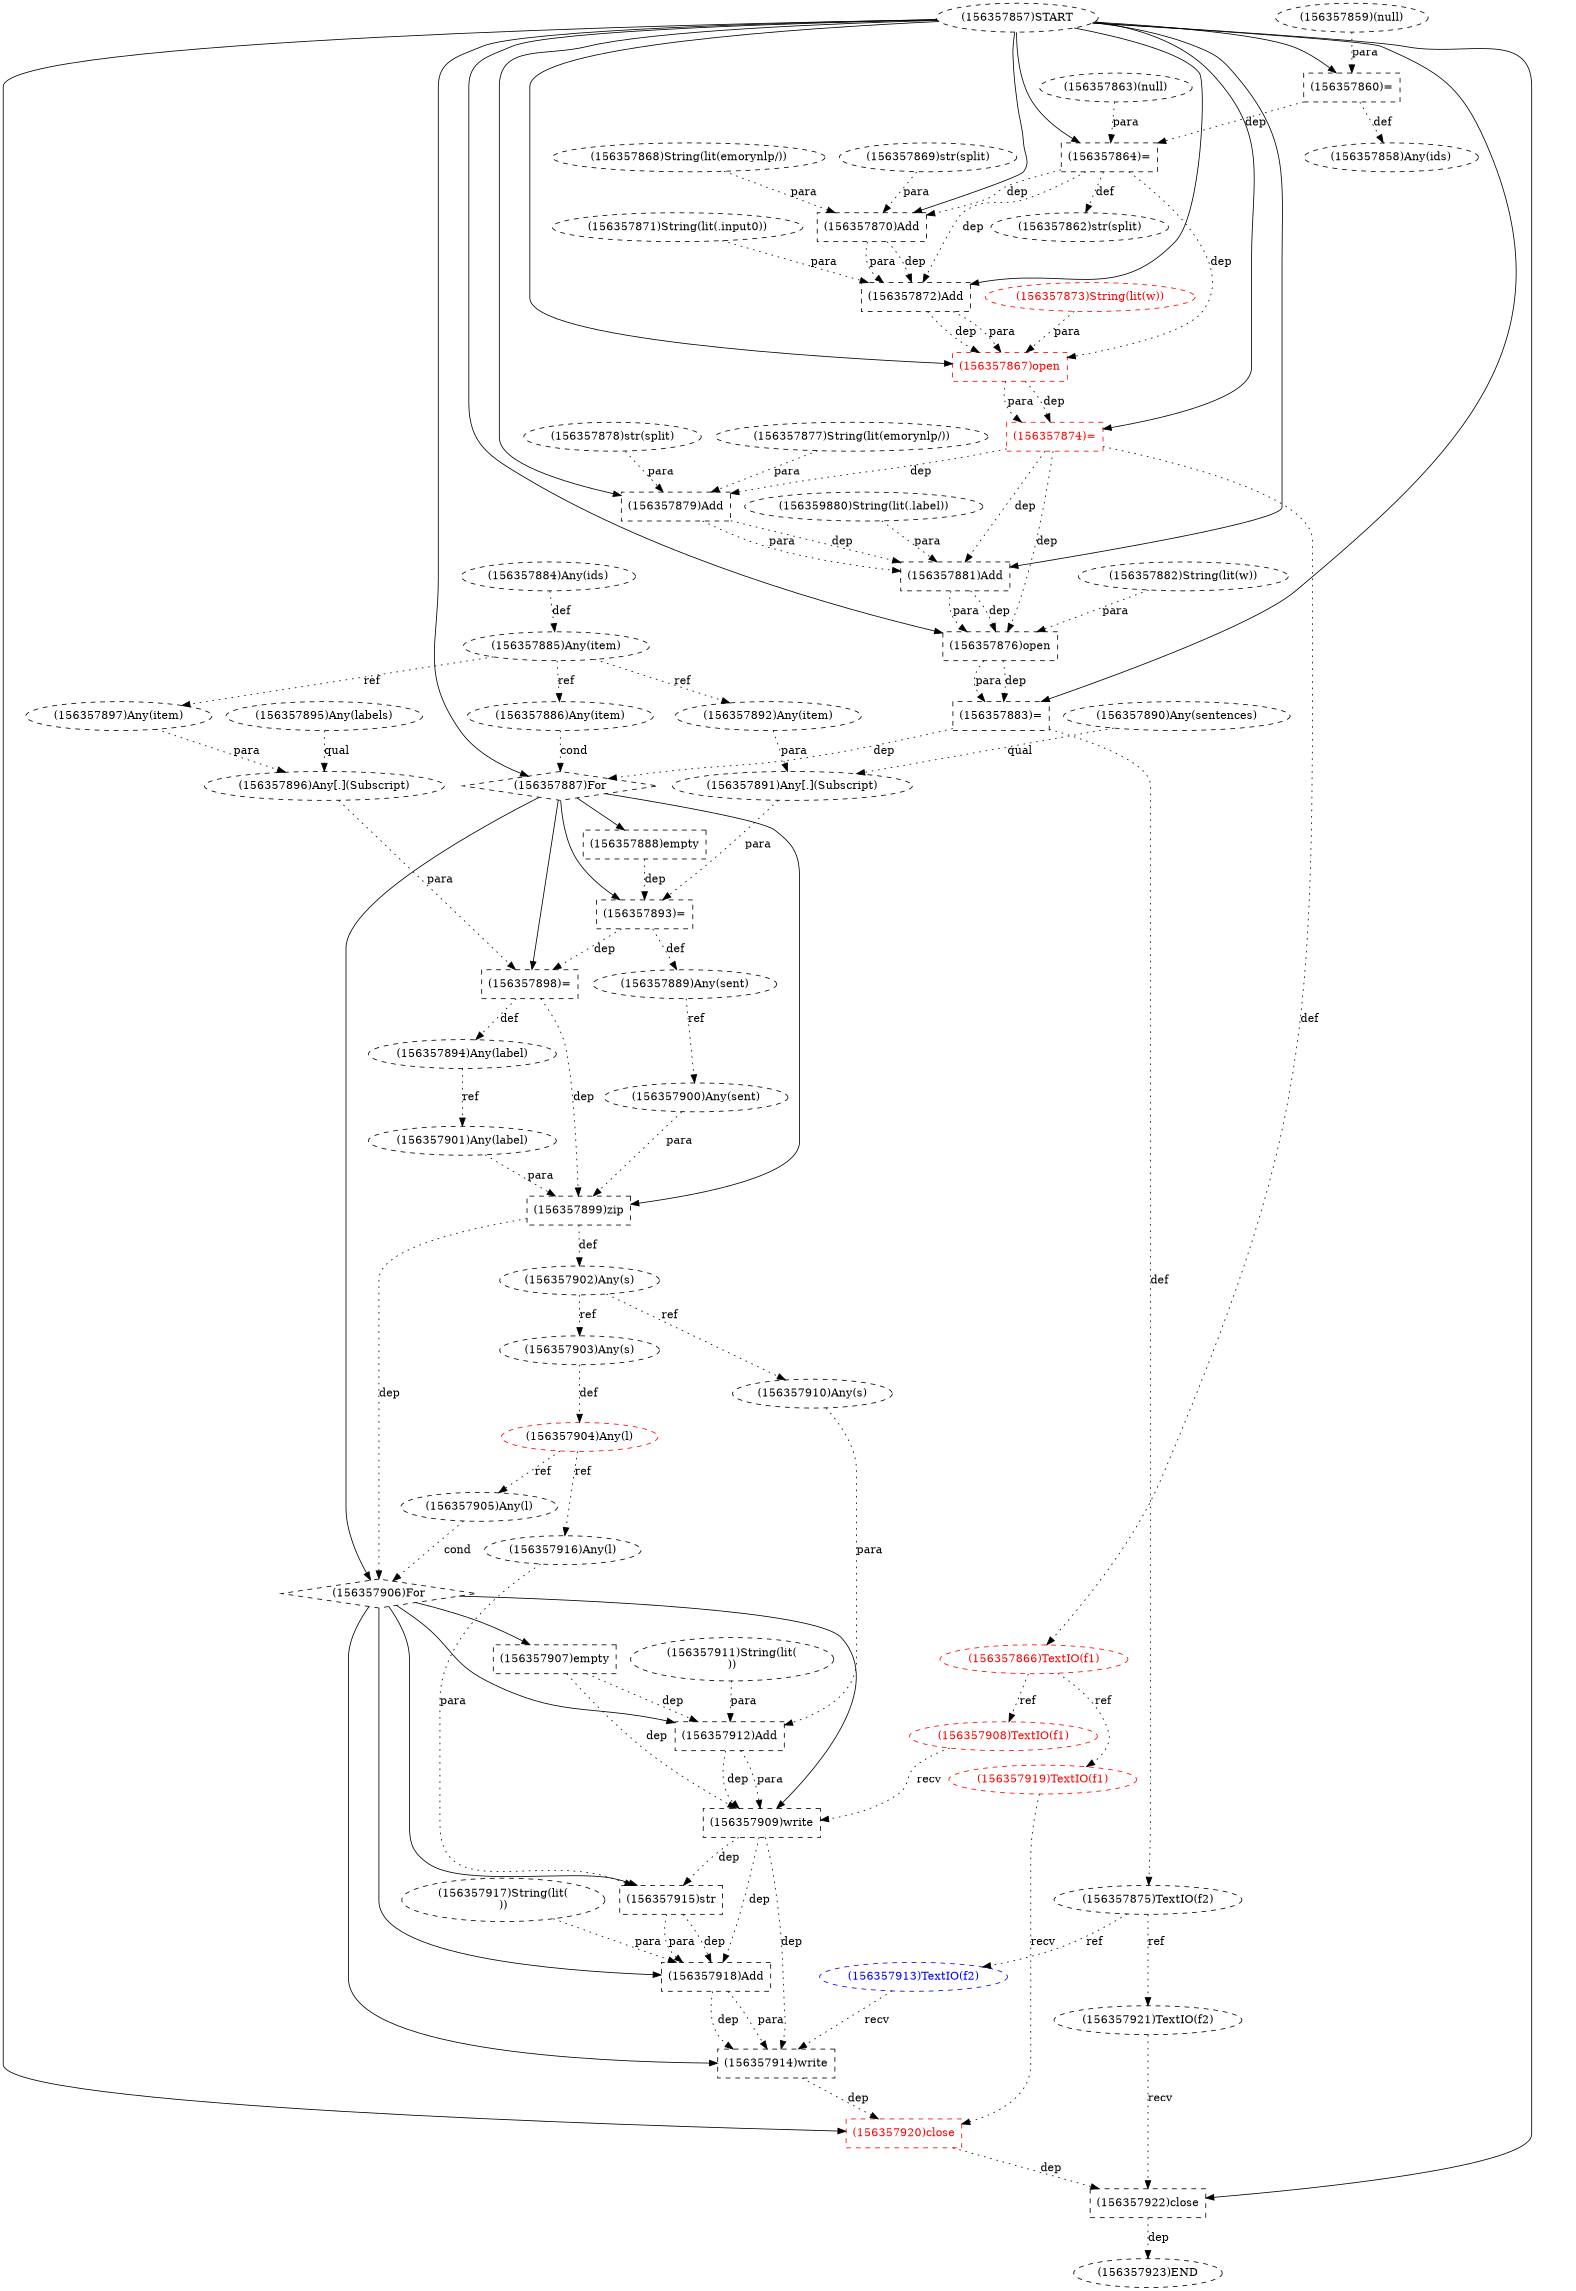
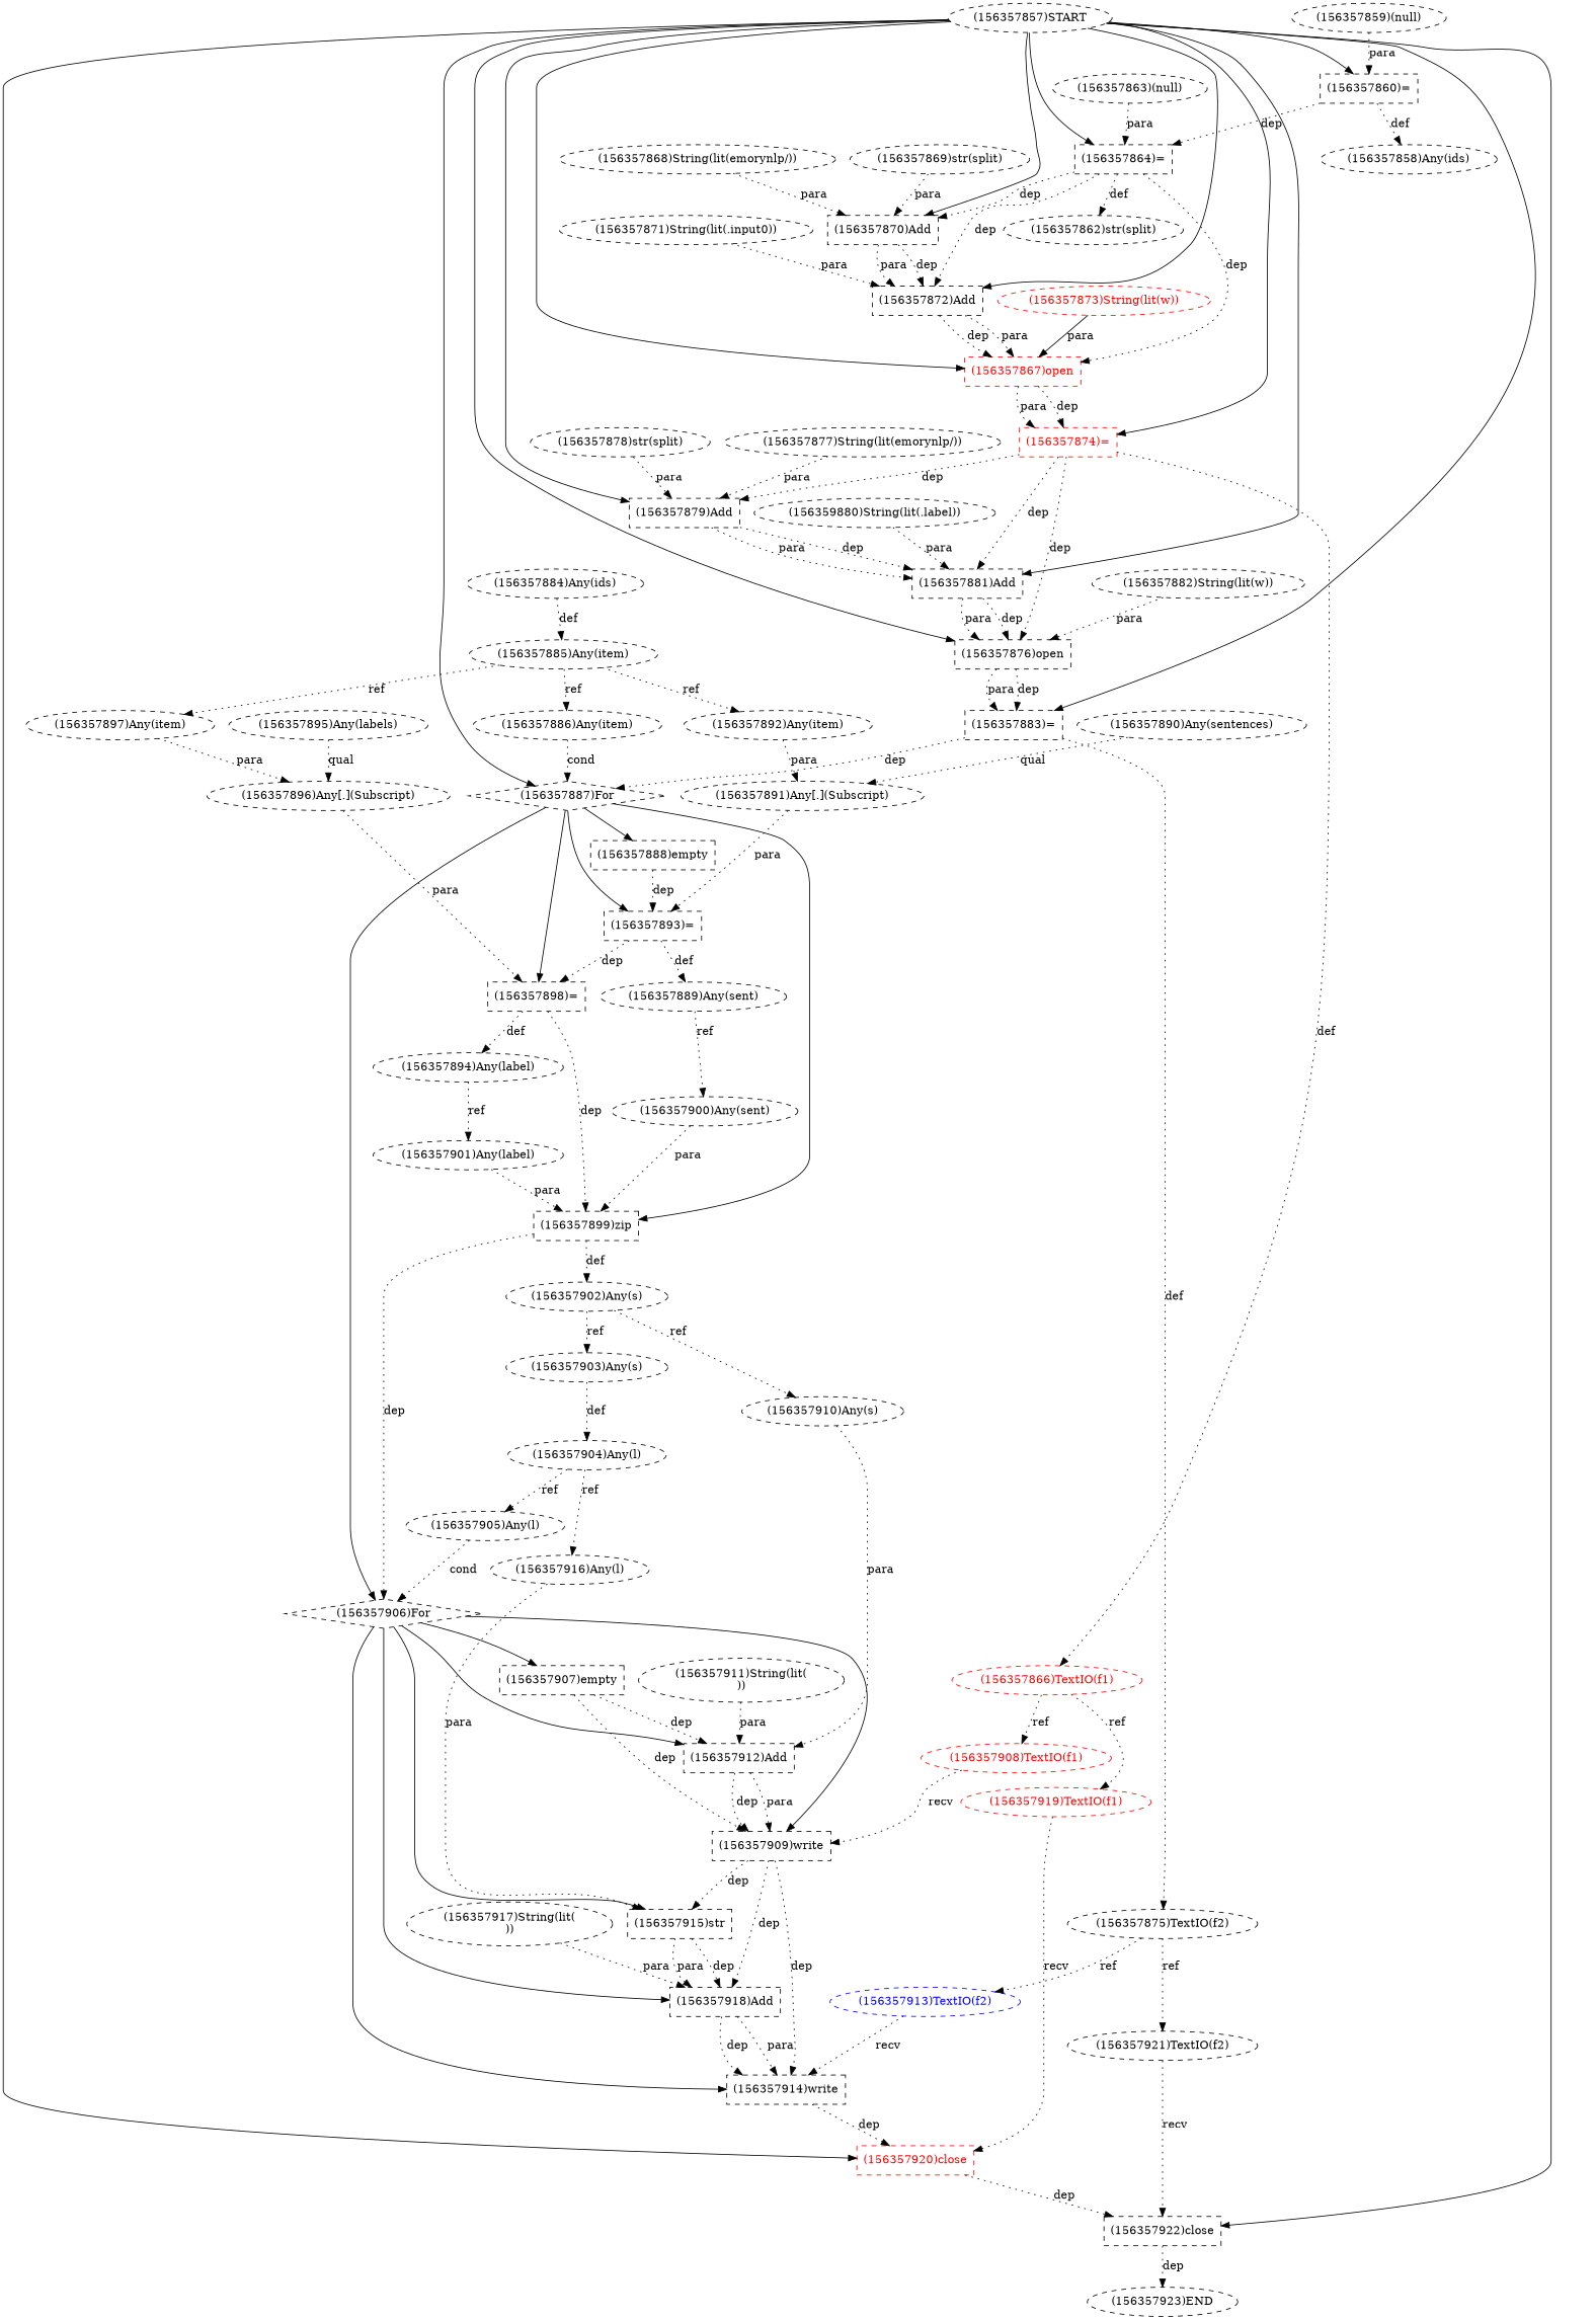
  digraph {
    node [shape=ellipse style=dashed]
    edge [style=dotted]
    n1 [label="(156357899)zip" shape=box]
    n2 [label="(156357906)For" shape=diamond]
    n3 [label="(156357902)Any(s)"]
    n4 [label="(156357914)write" shape=box]
    n5 [label="(156357912)Add" shape=box]
    n6 [label="(156357909)write" shape=box]
    n7 [label="(156357915)str" shape=box]
    n8 [label="(156357907)empty" shape=box]
    n9 [label="(156357918)Add" shape=box]
    n10 [label="(156357903)Any(s)"]
    n11 [label="(156357910)Any(s)"]
    n12 [label="(156357863)(null)"]
    n13 [label="(156357864)=" shape=box]
    n14 [label="(156357870)Add" shape=box]
    n15 [label="(156357872)Add" shape=box]
    n16 [color=red fontcolor=red label="(156357867)open" shape=box]
    n17 [label="(156357862)str(split)"]
    n18 [color=black fontcolor=black label="(156357922)close" shape=box]
    n19 [label="(156357923)END" shape=""]
    n20 [label="(156357891)Any[.](Subscript)"]
    n21 [label="(156357893)=" shape=box]
    n22 [label="(156357898)=" shape=box]
    n23 [label="(156357889)Any(sent)"]
    n24 [label="(156357901)Any(label)"]
    n25 [label="(156357857)START" shape=""]
    n26 [label="(156357860)=" shape=box]
    n27 [label="(156357879)Add" shape=box]
    n28 [color=red fontcolor=red label="(156357920)close" shape=box]
    n29 [color=red fontcolor=red label="(156357874)=" shape=box]
    n30 [color=black fontcolor=black label="(156357883)=" shape=box]
    n31 [label="(156357881)Add" shape=box]
    n32 [label="(156357887)For" shape=diamond]
    n33 [color=black fontcolor=black label="(156357876)open" shape=box]
    n34 [label="(156357858)Any(ids)"]
    n35 [color=red fontcolor=red label="(156357866)TextIO(f1)"]
    n36 [color=black fontcolor=black label="(156357875)TextIO(f2)"]
    n37 [label="(156357888)empty" shape=box]
    n38 [color=blue fontcolor=blue label="(156357913)TextIO(f2)"]
    n39 [label="(156357877)String(lit(emorynlp/))"]
    n40 [label="(156357895)Any(labels)"]
    n41 [label="(156357896)Any[.](Subscript)"]
    n42 [label="(156357894)Any(label)"]
    n43 [label="(156357859)(null)"]
-   n44 [label="(156357904)Any(l)" color=red]
+   n44 [label="(156357904)Any(l)"]
    n45 [label="(156357905)Any(l)"]
    n46 [label="(156357916)Any(l)"]
    n47 [label="(156357884)Any(ids)"]
    n48 [label="(156357885)Any(item)"]
    n49 [label="(156357892)Any(item)"]
    n50 [label="(156357886)Any(item)"]
    n51 [label="(156357897)Any(item)"]
    n52 [label="(156357900)Any(sent)"]
    n53 [color=black fontcolor=black label="(156357882)String(lit(w))"]
    n54 [color=red fontcolor=red label="(156357908)TextIO(f1)"]
    n55 [color=red fontcolor=red label="(156357919)TextIO(f1)"]
    n56 [color=black fontcolor=black label="(156357921)TextIO(f2)"]
    n57 [label="(156357911)String(lit(\n))"]
    n58 [label="(156357868)String(lit(emorynlp/))"]
    n59 [label="(156357917)String(lit(\n))"]
    n60 [label="(156357878)str(split)"]
    n61 [label="(156359880)String(lit(.label))"]
    n62 [color=red fontcolor=red label="(156357873)String(lit(w))"]
    n63 [label="(156357869)str(split)"]
    n64 [label="(156357871)String(lit(.input0))"]
    n65 [label="(156357890)Any(sentences)"]
    n1 -> n2 [label=dep]
    n1 -> n3 [label=def]
    n2 -> n4 [style=solid]
    n2 -> n5 [style=solid]
    n2 -> n6 [style=solid]
    n2 -> n7 [style=solid]
    n2 -> n8 [style=solid]
    n2 -> n9 [style=solid]
    n3 -> n10 [label=ref]
    n3 -> n11 [label=ref]
    n4 -> n28 [label=dep]
    n5 -> n6 [label=dep]
    n5 -> n6 [label=para]
    n6 -> n4 [label=dep]
    n6 -> n7 [label=dep]
    n6 -> n9 [label=dep]
    n7 -> n9 [label=dep]
    n7 -> n9 [label=para]
    n8 -> n5 [label=dep]
    n8 -> n6 [label=dep]
    n9 -> n4 [label=dep]
    n9 -> n4 [label=para]
    n10 -> n44 [label=def]
    n11 -> n5 [label=para]
    n12 -> n13 [label=para]
    n13 -> n14 [label=dep]
    n13 -> n15 [label=dep]
    n13 -> n16 [label=dep]
    n13 -> n17 [label=def]
    n14 -> n15 [label=dep]
    n14 -> n15 [label=para]
    n15 -> n16 [label=dep]
    n15 -> n16 [label=para]
    n16 -> n29 [label=dep]
    n16 -> n29 [label=para]
    n18 -> n19 [label=dep]
    n20 -> n21 [label=para]
    n21 -> n22 [label=dep]
    n21 -> n23 [label=def]
    n22 -> n1 [label=dep]
    n22 -> n42 [label=def]
    n23 -> n52 [label=ref]
    n24 -> n1 [label=para]
    n25 -> n13 [style=solid]
    n25 -> n14 [style=solid]
    n25 -> n15 [style=solid]
    n25 -> n16 [style=solid]
    n25 -> n18 [style=solid]
    n25 -> n26 [style=solid]
    n25 -> n27 [style=solid]
    n25 -> n28 [style=solid]
    n25 -> n29 [style=solid]
    n25 -> n30 [style=solid]
    n25 -> n31 [style=solid]
    n25 -> n32 [style=solid]
    n25 -> n33 [style=solid]
    n26 -> n13 [label=dep]
    n26 -> n34 [label=def]
    n27 -> n31 [label=dep]
    n27 -> n31 [label=para]
    n28 -> n18 [label=dep]
    n29 -> n27 [label=dep]
    n29 -> n31 [label=dep]
    n29 -> n33 [label=dep]
    n29 -> n35 [label=def]
    n30 -> n32 [label=dep]
    n30 -> n36 [label=def]
    n31 -> n33 [label=dep]
    n31 -> n33 [label=para]
    n32 -> n1 [style=solid]
    n32 -> n2 [style=solid]
    n32 -> n21 [style=solid]
    n32 -> n22 [style=solid]
    n32 -> n37 [style=solid]
    n33 -> n30 [label=dep]
    n33 -> n30 [label=para]
    n35 -> n54 [label=ref]
    n35 -> n55 [label=ref]
    n36 -> n38 [label=ref]
    n36 -> n56 [label=ref]
    n37 -> n21 [label=dep]
    n38 -> n4 [label=recv]
    n39 -> n27 [label=para]
    n40 -> n41 [label=qual]
    n41 -> n22 [label=para]
    n42 -> n24 [label=ref]
    n43 -> n26 [label=para]
    n44 -> n45 [label=ref]
    n44 -> n46 [label=ref]
    n45 -> n2 [label=cond]
    n46 -> n7 [label=para]
    n47 -> n48 [label=def]
    n48 -> n49 [label=ref]
    n48 -> n50 [label=ref]
    n48 -> n51 [label=ref]
    n49 -> n20 [label=para]
    n50 -> n32 [label=cond]
    n51 -> n41 [label=para]
    n52 -> n1 [label=para]
    n53 -> n33 [label=para]
    n54 -> n6 [label=recv]
    n55 -> n28 [label=recv]
    n56 -> n18 [label=recv]
    n57 -> n5 [label=para]
    n58 -> n14 [label=para]
    n59 -> n9 [label=para]
    n60 -> n27 [label=para]
    n61 -> n31 [label=para]
-   n62 -> n16 [label=para]
+   n62 -> n16 [label=para style=solid]
    n63 -> n14 [label=para]
    n64 -> n15 [label=para]
    n65 -> n20 [label=qual]
  }
